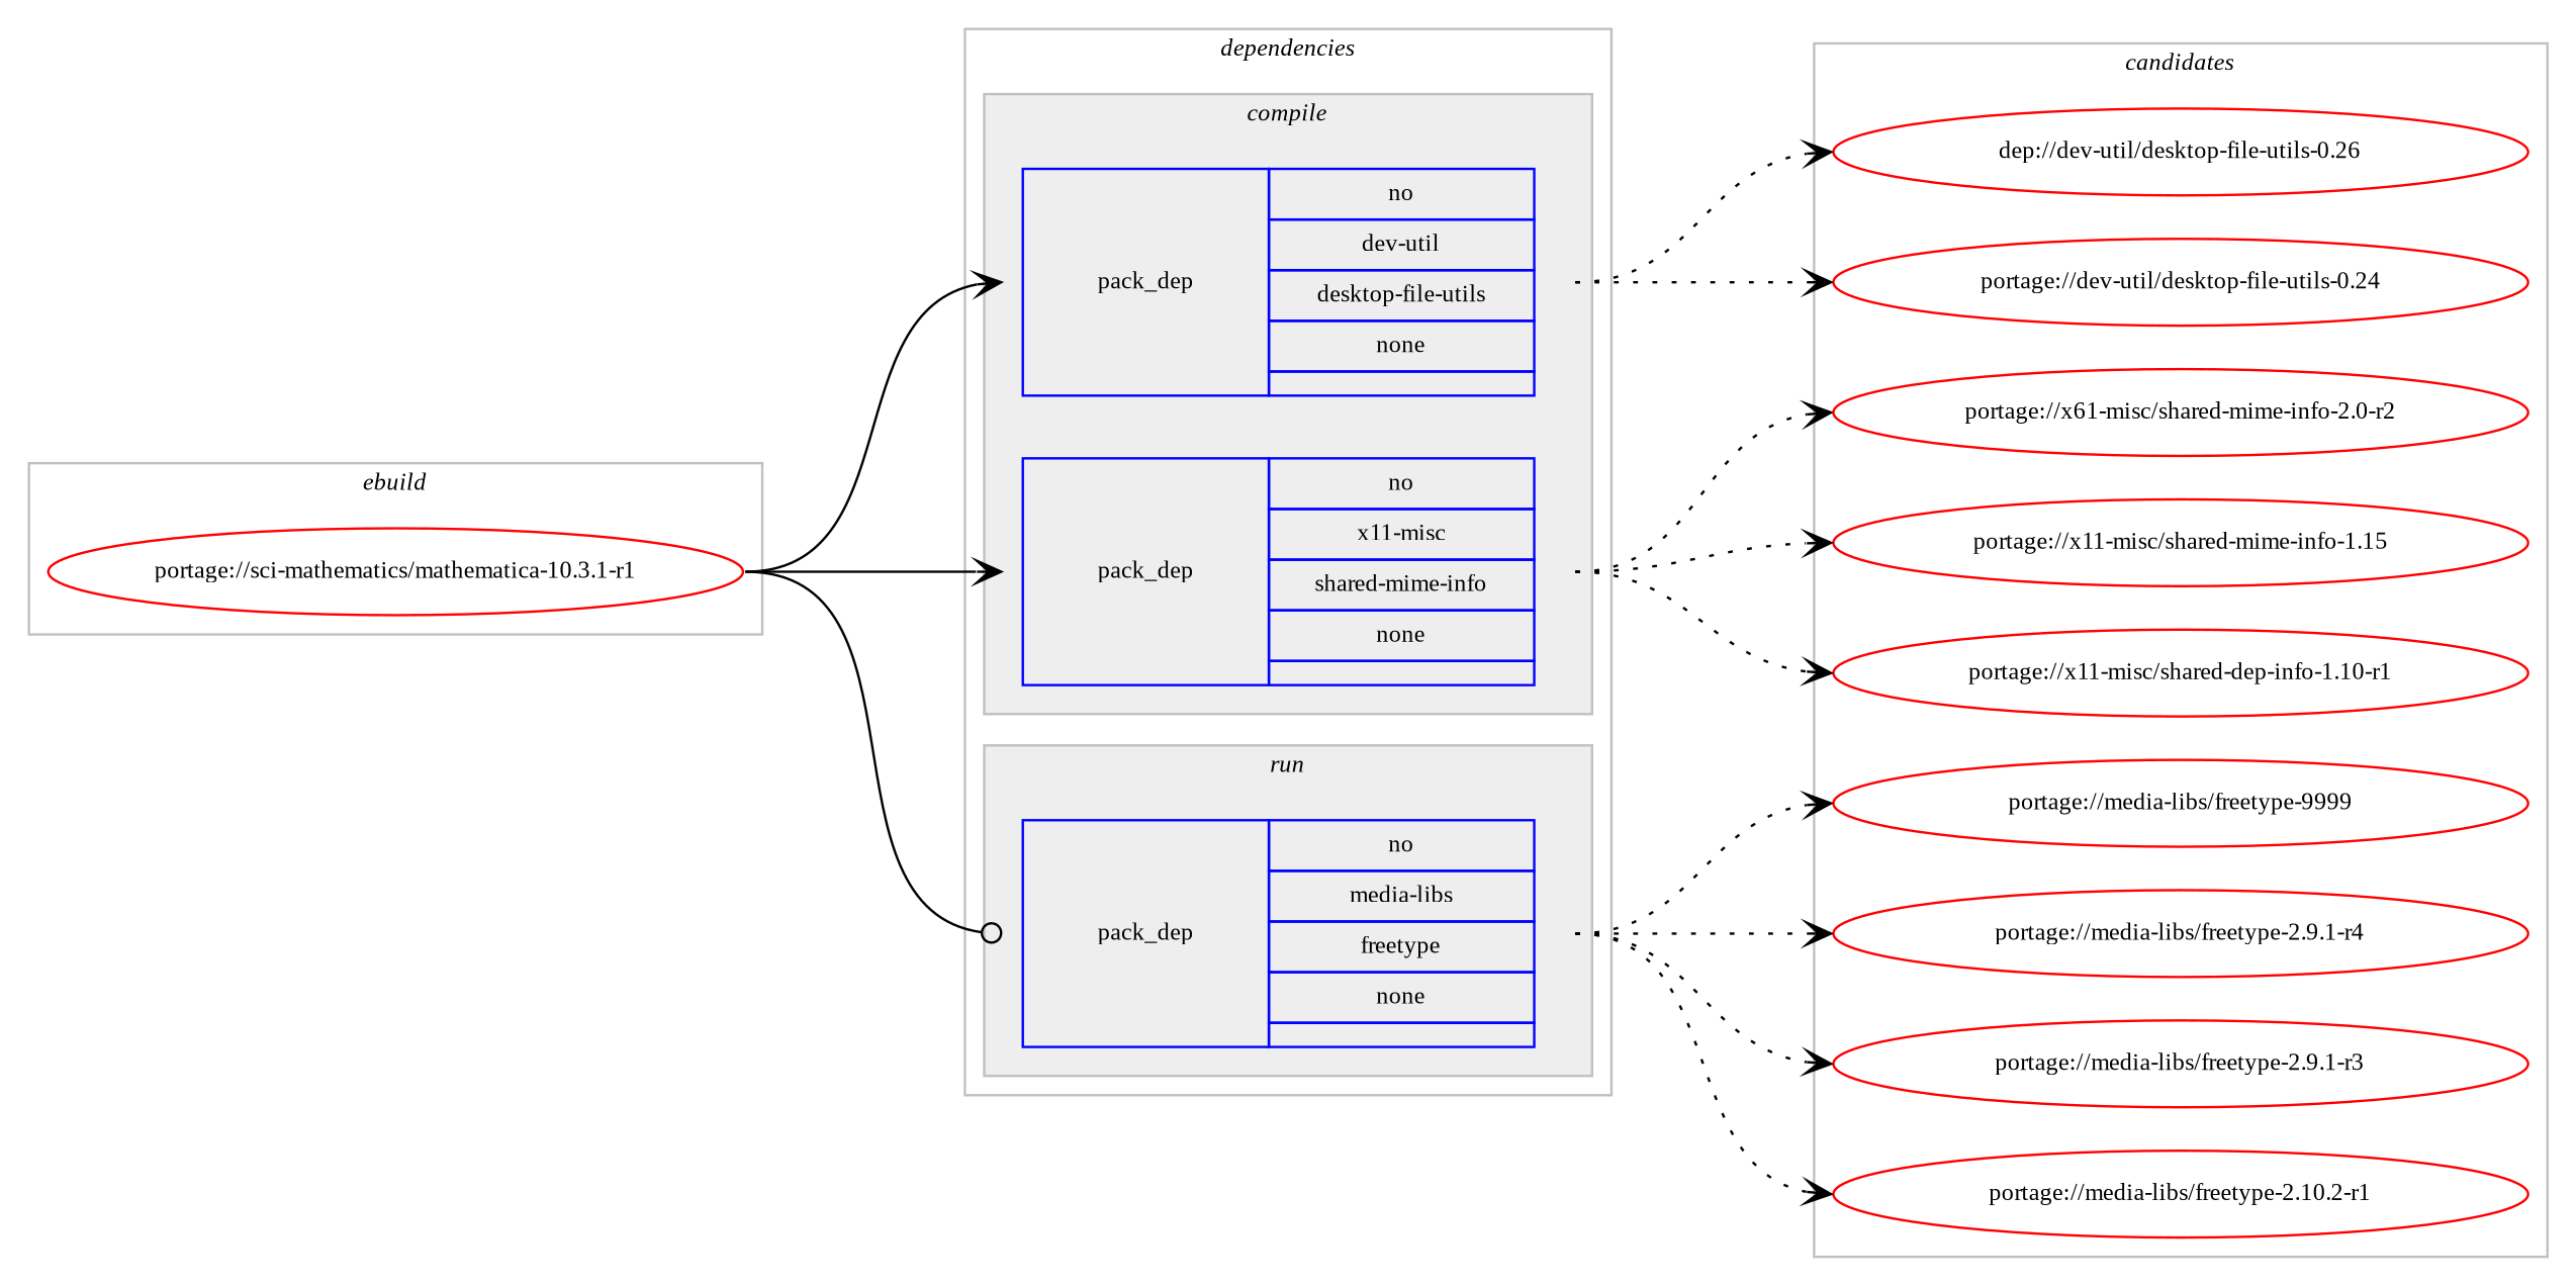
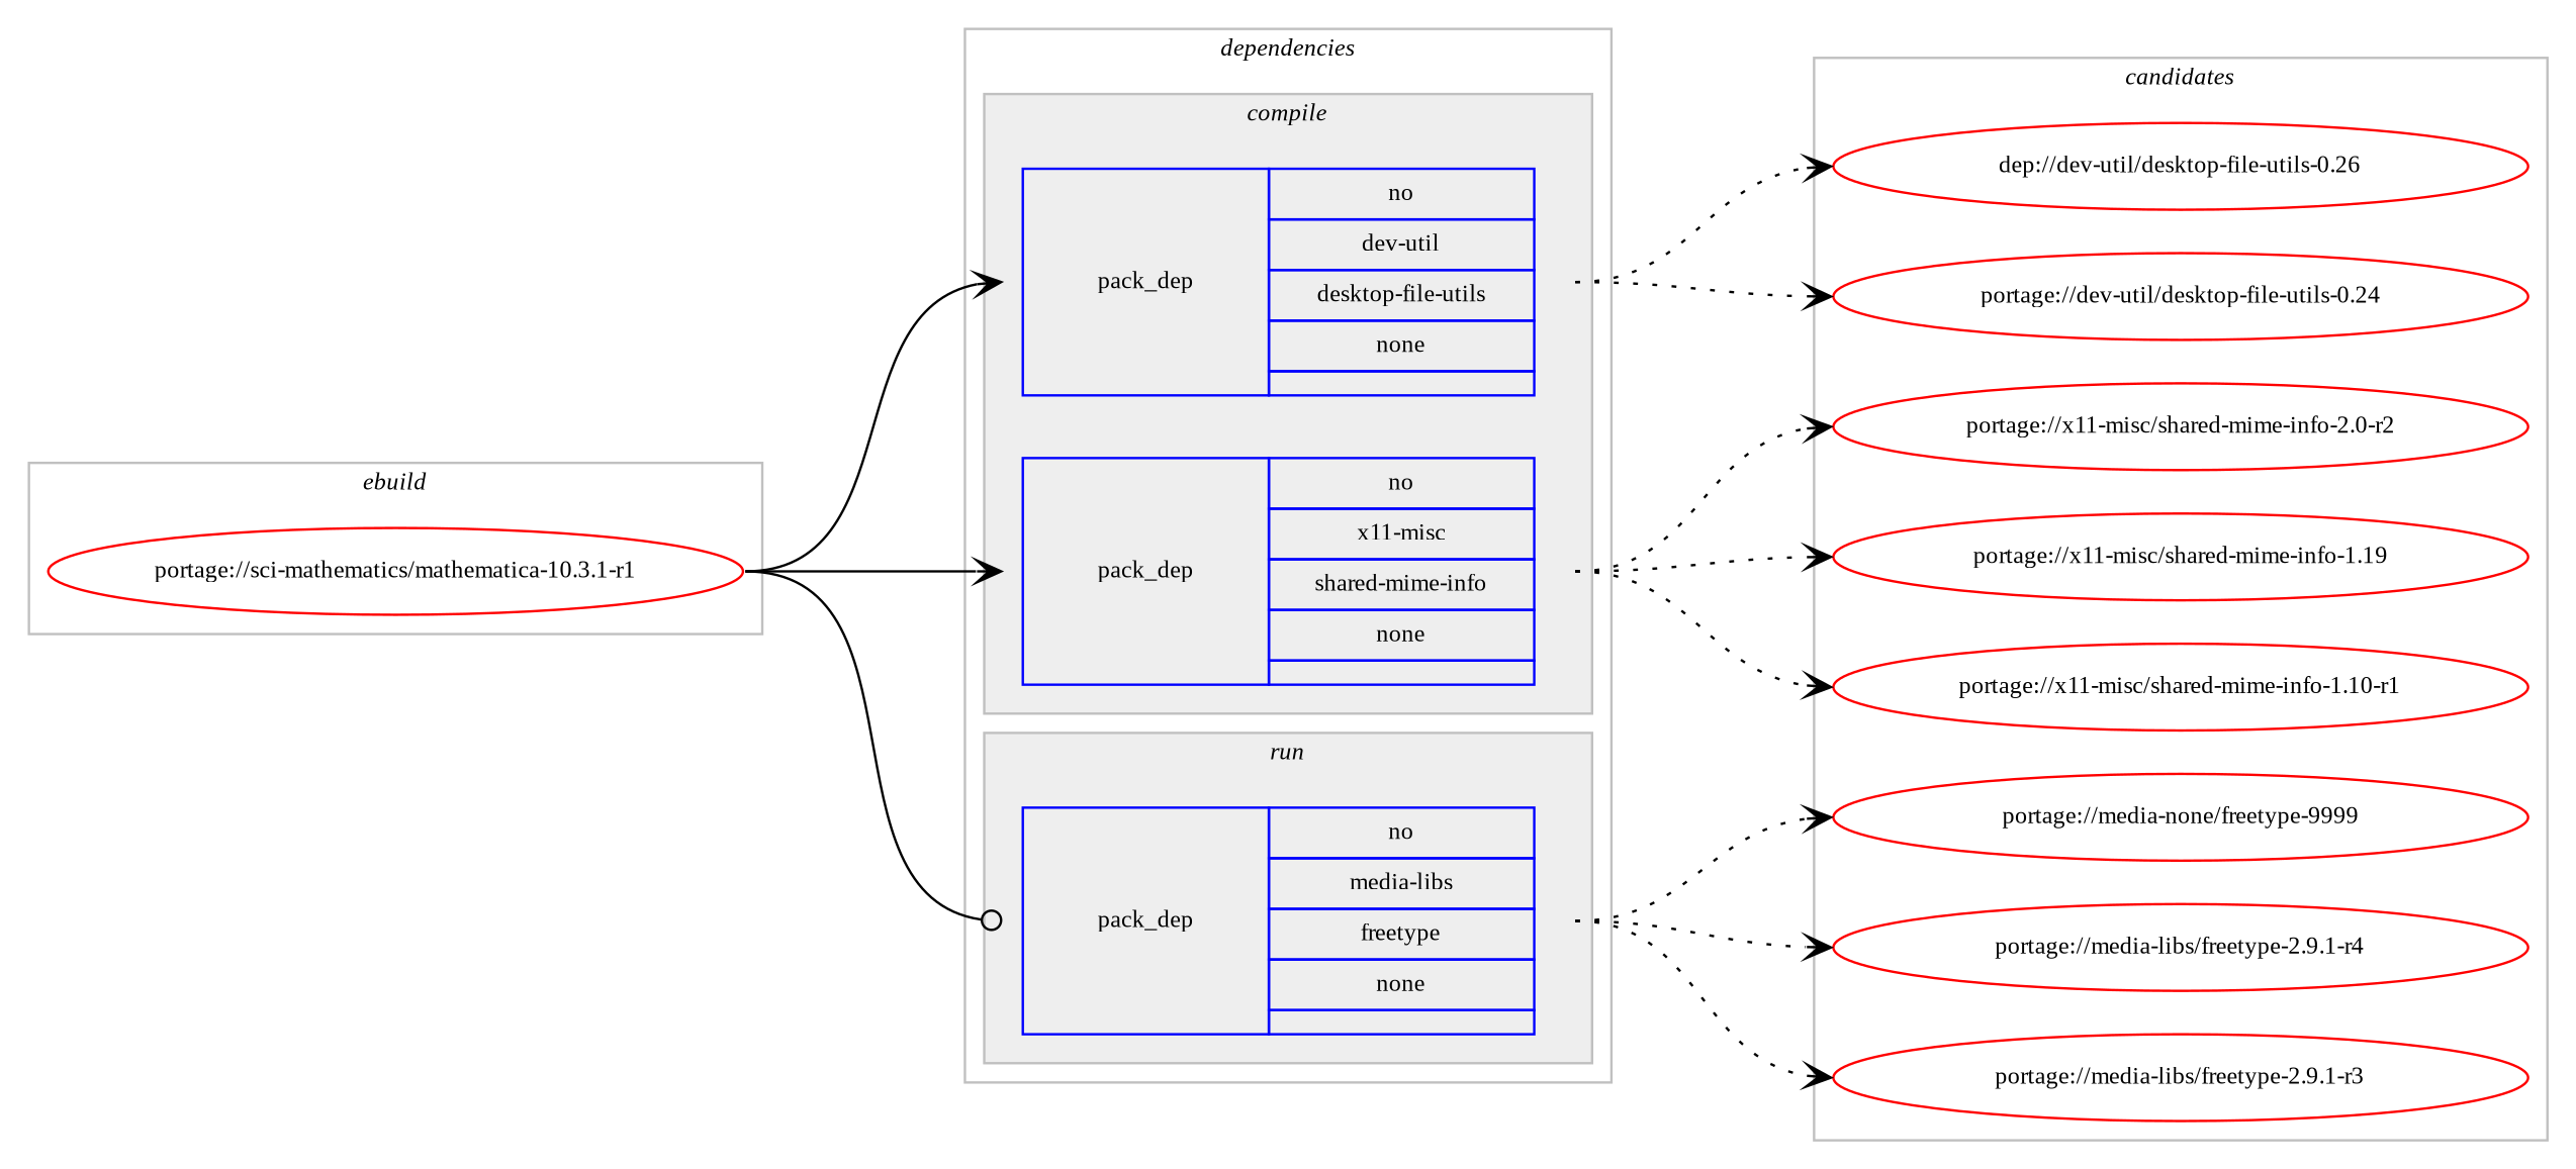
  digraph {
    compound=true
    concentrate=true
    fontname="Liberation Serif"
    fontsize=10
    newrank=true
    rankdir=LR
    ranksep=1.5
    node [color=red fontname="Liberation Serif" fontsize=10]
    edge [arrowhead=vee fontname="Liberation Serif" headport=w style=dotted tailport=e weight=100]
    n1 [label="portage://sci-mathematics/mathematica-10.3.1-r1" width=4]
    n2 [color=blue label=<<TABLE BORDER="0" CELLBORDER="1" CELLSPACING="0" CELLPADDING="4" WIDTH="220"><TR><TD ROWSPAN="6" CELLPADDING="30">pack_dep</TD></TR><TR><TD WIDTH="110">no</TD></TR><TR><TD>dev-util</TD></TR><TR><TD>desktop-file-utils</TD></TR><TR><TD>none</TD></TR><TR><TD></TD></TR></TABLE>> shape=none]
    n3 [color=blue label=<<TABLE BORDER="0" CELLBORDER="1" CELLSPACING="0" CELLPADDING="4" WIDTH="220"><TR><TD ROWSPAN="6" CELLPADDING="30">pack_dep</TD></TR><TR><TD WIDTH="110">no</TD></TR><TR><TD>x11-misc</TD></TR><TR><TD>shared-mime-info</TD></TR><TR><TD>none</TD></TR><TR><TD></TD></TR></TABLE>> shape=none]
    n4 [color=blue label=<<TABLE BORDER="0" CELLBORDER="1" CELLSPACING="0" CELLPADDING="4" WIDTH="220"><TR><TD ROWSPAN="6" CELLPADDING="30">pack_dep</TD></TR><TR><TD WIDTH="110">no</TD></TR><TR><TD>media-libs</TD></TR><TR><TD>freetype</TD></TR><TR><TD>none</TD></TR><TR><TD></TD></TR></TABLE>> shape=none]
    n5 [label="dep://dev-util/desktop-file-utils-0.26" width=4]
    n6 [label="portage://dev-util/desktop-file-utils-0.24" width=4]
-   n7 [label="portage://x61-misc/shared-mime-info-2.0-r2" width=4]
-   n8 [label="portage://x11-misc/shared-mime-info-1.15" width=4]
-   n9 [label="portage://x11-misc/shared-dep-info-1.10-r1" width=4]
-   n10 [label="portage://media-libs/freetype-9999" width=4]
+   n7 [label="portage://x11-misc/shared-mime-info-2.0-r2" width=4]
+   n8 [label="portage://x11-misc/shared-mime-info-1.19" width=4]
+   n9 [label="portage://x11-misc/shared-mime-info-1.10-r1" width=4]
+   n10 [label="portage://media-none/freetype-9999" width=4]
    n11 [label="portage://media-libs/freetype-2.9.1-r4" width=4]
    n12 [label="portage://media-libs/freetype-2.9.1-r3" width=4]
-   n13 [label="portage://media-libs/freetype-2.10.2-r1" width=4]
    subgraph cluster_1 {
      color=gray
      label=<<i>ebuild</i>>
      rank=same
      n1
    }
    subgraph cluster_2 {
      color=gray
      label=<<i>dependencies</i>>
      subgraph cluster_3 {
        color=gray
        fillcolor="#eeeeee"
        label=<<i>compile</i>>
        style=filled
        subgraph sub_4 {
          color=gray
          fillcolor="#eeeeee"
          label=<<i>compile</i>>
          style=filled
          n2
        }
        subgraph sub_5 {
          color=gray
          fillcolor="#eeeeee"
          label=<<i>compile</i>>
          style=filled
          n3
        }
      }
      subgraph cluster_6 {
        color=gray
        fillcolor="#eeeeee"
        label=<<i>compile and run</i>>
        style=filled
      }
      subgraph cluster_7 {
        color=gray
        fillcolor="#eeeeee"
        label=<<i>run</i>>
        style=filled
        subgraph sub_8 {
          color=gray
          fillcolor="#eeeeee"
          label=<<i>run</i>>
          style=filled
          n4
        }
      }
    }
    subgraph cluster_9 {
      color=gray
      label=<<i>candidates</i>>
      rank=same
      subgraph sub_10 {
        color=black
        label=<<i>candidates</i>>
        nodesep=1
        rank=same
        n5
        n6
      }
      subgraph sub_11 {
        color=black
        label=<<i>candidates</i>>
        nodesep=1
        rank=same
        n7
        n8
        n9
      }
      subgraph sub_12 {
        color=black
        label=<<i>candidates</i>>
        nodesep=1
        rank=same
        n10
        n11
        n12
-       n13
      }
    }
    n1 -> n2 [style=solid weight=20]
    n1 -> n3 [style=solid weight=20]
    n1 -> n4 [arrowhead=odot style=solid weight=20]
    n2 -> n5
    n2 -> n6
    n3 -> n7
    n3 -> n8
    n3 -> n9
    n4 -> n10
    n4 -> n11
    n4 -> n12
-   n4 -> n13
  }
